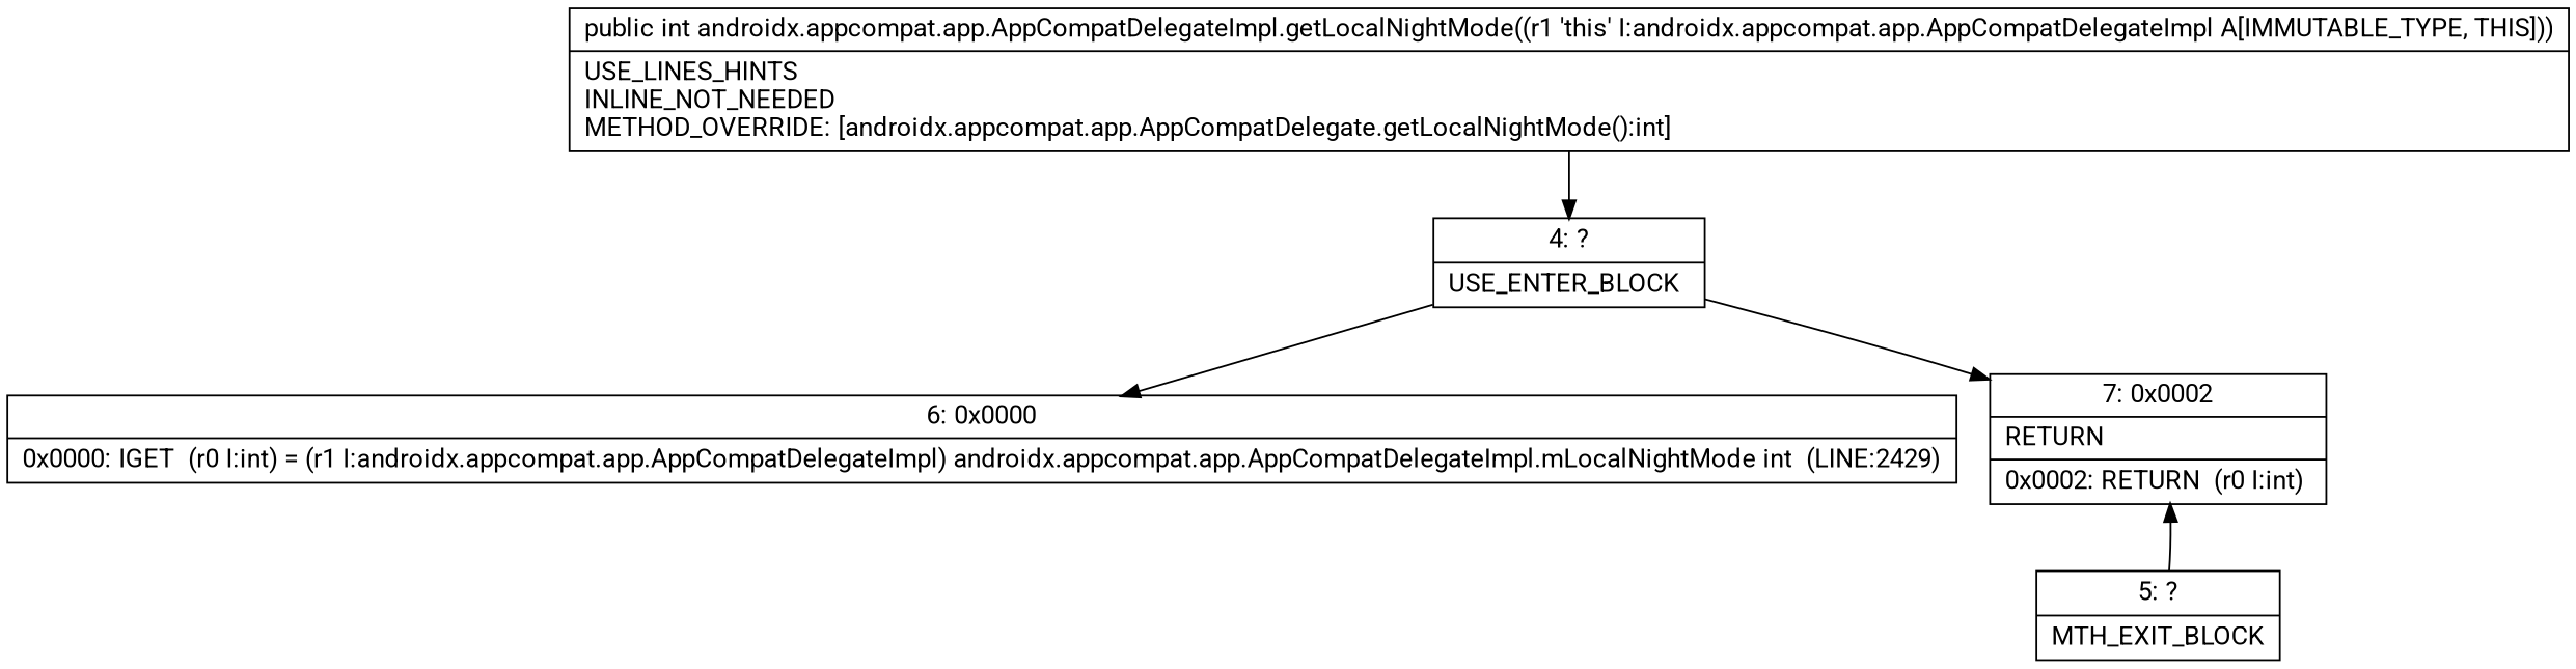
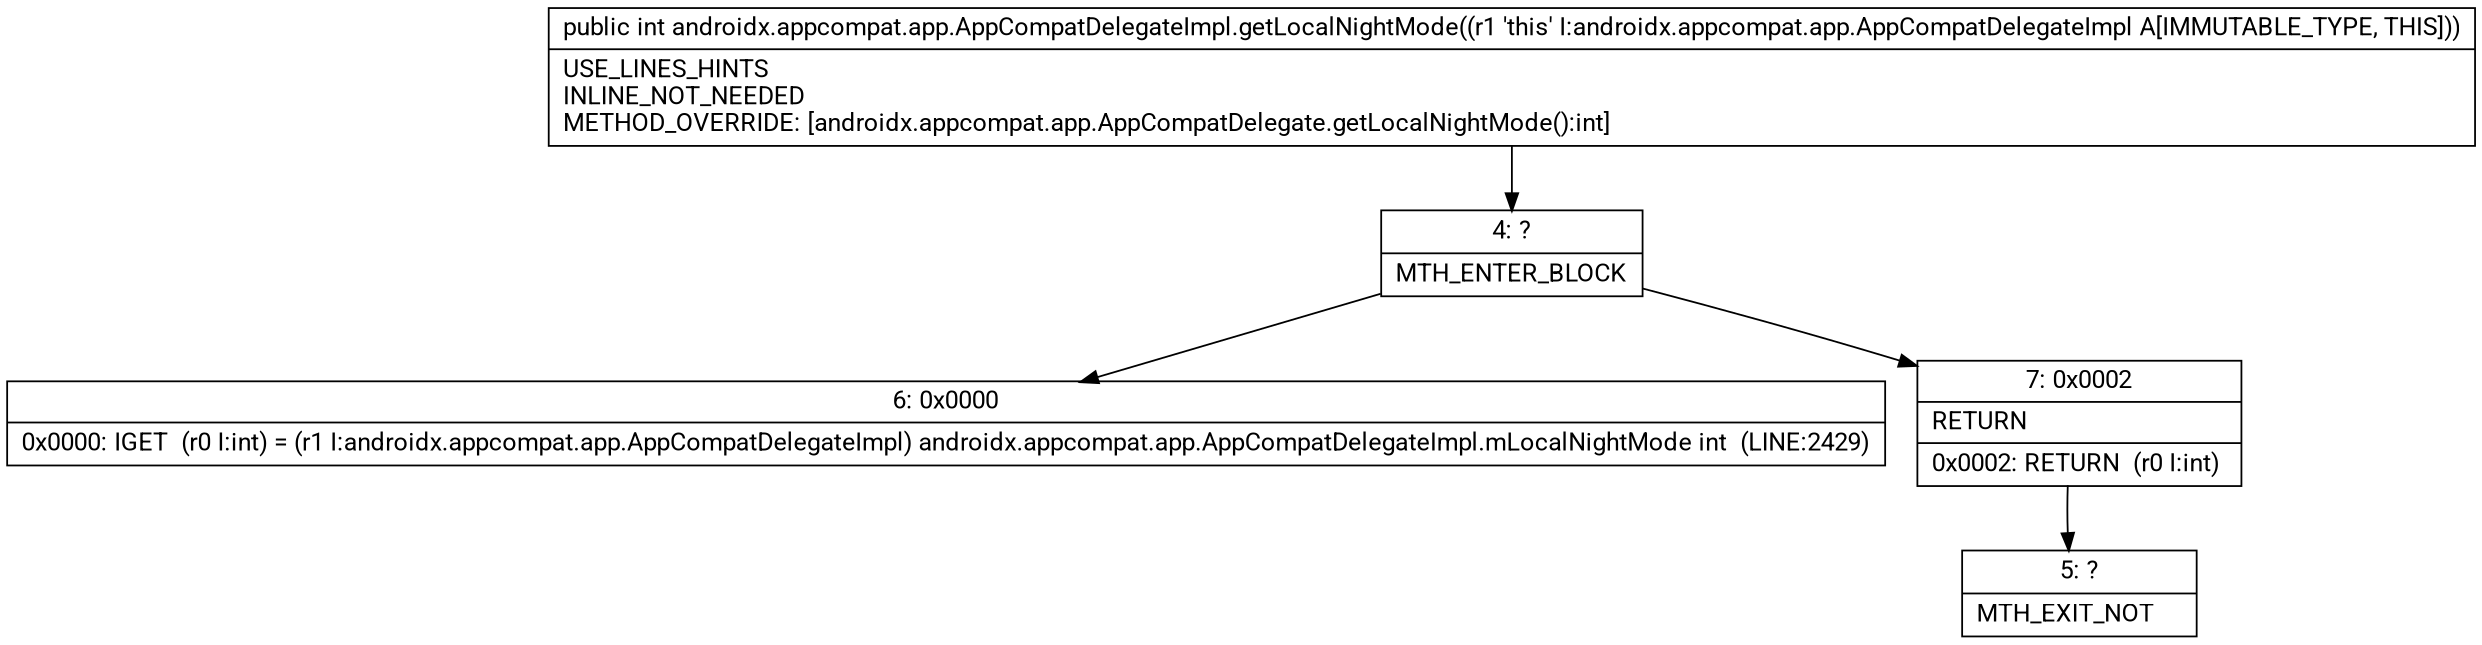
  digraph {
    fontname=Roboto
    node [fontname=Roboto shape=record]
    edge [fontname=Roboto]
-   n1 [label="{4\:\ ?|USE_ENTER_BLOCK\l}"]
+   n1 [label="{4\:\ ?|MTH_ENTER_BLOCK\l}"]
    n2 [label="{6\:\ 0x0000|0x0000: IGET  (r0 I:int) = (r1 I:androidx.appcompat.app.AppCompatDelegateImpl) androidx.appcompat.app.AppCompatDelegateImpl.mLocalNightMode int  (LINE:2429)\l}"]
    n3 [label="{7\:\ 0x0002|RETURN\l|0x0002: RETURN  (r0 I:int) \l}"]
-   n4 [label="{5\:\ ?|MTH_EXIT_BLOCK\l}"]
+   n4 [label="{5\:\ ?|MTH_EXIT_NOT\l}"]
    n5 [label="{public int androidx.appcompat.app.AppCompatDelegateImpl.getLocalNightMode((r1 'this' I:androidx.appcompat.app.AppCompatDelegateImpl A[IMMUTABLE_TYPE, THIS]))  | USE_LINES_HINTS\lINLINE_NOT_NEEDED\lMETHOD_OVERRIDE: [androidx.appcompat.app.AppCompatDelegate.getLocalNightMode():int]\l}"]
    n1 -> n2
    n1 -> n3
-   n4 -> n3
+   n3 -> n4
    n5 -> n1
  }
